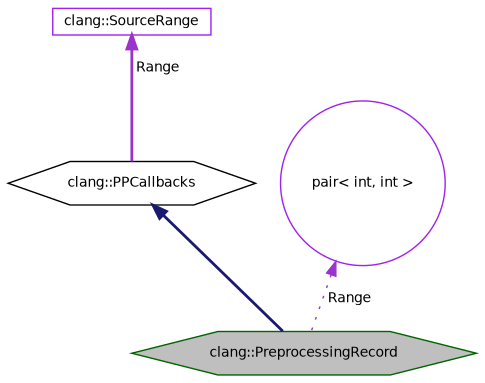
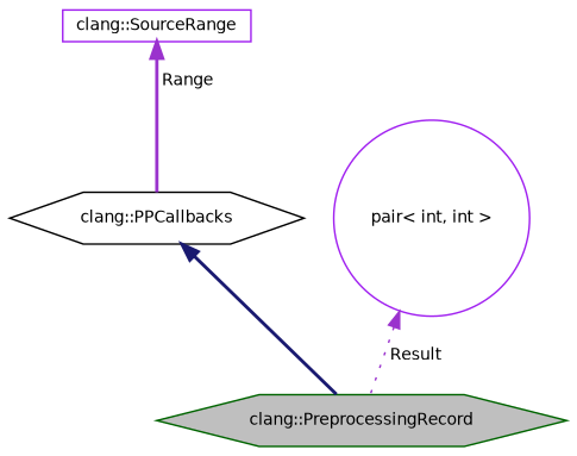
  digraph {
    node [color=purple fontname=Helvetica fontsize=10 shape=hexagon]
    edge [color=darkorchid3 dir=back fontname=Helvetica fontsize=10 labelfontname=Helvetica labelfontsize=10 style=bold]
    n1 [color=darkgreen fillcolor=grey75 fontcolor=black height=0.2 label="clang::PreprocessingRecord" style=filled width=0.4]
    n2 [color=black height=0.2 label="clang::PPCallbacks" width=0.4]
    n3 [height=0.2 label="pair\< int, int \>" shape=circle width=0.4]
    n4 [height=0.2 label="clang::SourceRange" shape=box width=0.4]
    n2 -> n1 [color=midnightblue]
-   n3 -> n1 [label=" Range" style=dotted]
+   n3 -> n1 [label=" Result" style=dotted]
    n4 -> n2 [label=" Range"]
  }
